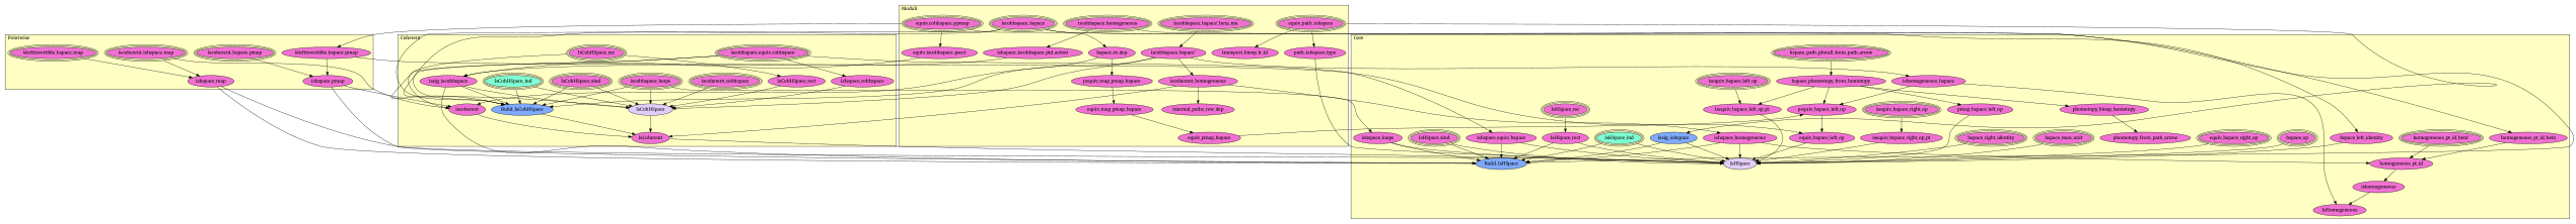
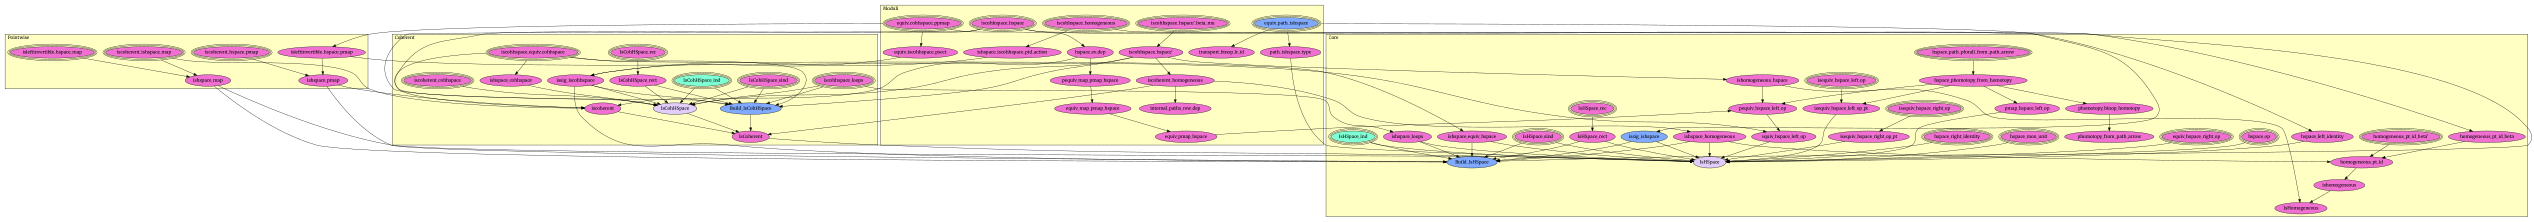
  digraph {
    fontname=Merriweather
    node [fillcolor="#F070D1" fontname=Merriweather style=filled]
    edge [fontname=Merriweather]
    n1 [label=isleftinvertible_hspace_pmap]
    n2 [label=iscoherent_hspace_pmap peripheries=3]
    n3 [label=ishspace_pmap]
    n4 [label=isleftinvertible_hspace_map peripheries=3]
    n5 [label=iscoherent_ishspace_map peripheries=3]
    n6 [label=ishspace_map]
    n7 [label=iscohhspace_loops peripheries=3]
    n8 [label=iscohhspace_equiv_cohhspace peripheries=3]
    n9 [label=issig_iscohhspace]
    n10 [label=iscoherent_cohhspace peripheries=3]
    n11 [label=ishspace_cohhspace]
    n12 [label=IsCohHSpace_sind peripheries=3]
    n13 [label=IsCohHSpace_rec peripheries=3]
    n14 [fillcolor="#7FFFD4" label=IsCohHSpace_ind peripheries=3]
    n15 [label=IsCohHSpace_rect]
    n16 [fillcolor="#7FAAFF" label=Build_IsCohHSpace]
    n17 [fillcolor="#E2CDFA" label=IsCohHSpace]
    n18 [label=iscoherent]
    n19 [label=IsCoherent]
    n20 [label=iscohhspace_hspace peripheries=3]
    n21 [label="iscohhspace_hspace'_beta_mu" peripheries=3]
    n22 [label="iscohhspace_hspace'"]
    n23 [label=iscoherent_homogeneous]
    n24 [label=internal_paths_rew_dep]
    n25 [label=iscohhspace_homogeneous peripheries=3]
    n26 [label=ishspace_iscohhspace_ptd_action]
    n27 [label=equiv_cohhspace_ppmap peripheries=3]
    n28 [label=hspace_ev_dep]
    n29 [label=pequiv_map_pmap_hspace]
    n30 [label=equiv_map_pmap_hspace]
    n31 [label=equiv_pmap_hspace]
    n32 [label=equiv_iscohhspace_psect]
-   n33 [label=equiv_path_ishspace peripheries=3]
+   n33 [fillcolor="#7FAAFF" label=equiv_path_ishspace peripheries=3]
    n34 [label=transport_binop_lr_id]
    n35 [label=path_ishspace_type]
    n36 [label=ishspace_loops]
    n37 [label=ishspace_equiv_hspace]
    n38 [label=hspace_path_pforall_from_path_arrow peripheries=3]
    n39 [label=hspace_phomotopy_from_homotopy]
    n40 [label=phomotopy_binop_homotopy]
    n41 [label=phomotopy_from_path_arrow]
    n42 [label=ishomogeneous_hspace]
    n43 [label=ishspace_homogeneous]
    n44 [label="homogeneous_pt_id_beta'" peripheries=3]
    n45 [label=homogeneous_pt_id_beta]
    n46 [label=homogeneous_pt_id]
    n47 [label=ishomogeneous]
    n48 [label=IsHomogeneous]
    n49 [label=isequiv_hspace_right_op peripheries=3]
    n50 [label=isequiv_hspace_left_op peripheries=3]
    n51 [label=pequiv_hspace_left_op]
    n52 [label=pmap_hspace_left_op]
    n53 [label=equiv_hspace_right_op peripheries=3]
    n54 [label=equiv_hspace_left_op]
    n55 [label=isequiv_hspace_right_op_pt]
    n56 [label=isequiv_hspace_left_op_pt]
    n57 [fillcolor="#7FAAFF" label=issig_ishspace]
    n58 [label=hspace_mon_unit peripheries=3]
    n59 [label=hspace_right_identity peripheries=3]
    n60 [label=hspace_left_identity]
    n61 [label=hspace_op peripheries=3]
    n62 [label=IsHSpace_sind peripheries=3]
    n63 [label=IsHSpace_rec peripheries=3]
    n64 [fillcolor="#7FFFD4" label=IsHSpace_ind peripheries=3]
    n65 [label=IsHSpace_rect]
    n66 [fillcolor="#7FAAFF" label=Build_IsHSpace]
    n67 [fillcolor="#E2CDFA" label=IsHSpace]
    subgraph cluster_1 {
      fillcolor="#FFFFC3"
      label=Pointwise
      labeljust=l
      style=filled
      n1
      n2
      n3
      n4
      n5
      n6
    }
    subgraph cluster_2 {
      fillcolor="#FFFFC3"
      label=Coherent
      labeljust=l
      style=filled
      n7
      n8
      n9
      n10
      n11
      n12
      n13
      n14
      n15
      n16
      n17
      n18
      n19
    }
    subgraph cluster_3 {
      fillcolor="#FFFFC3"
      label=Moduli
      labeljust=l
      style=filled
      n20
      n21
      n22
      n23
      n24
      n25
      n26
      n27
      n28
      n29
      n30
      n31
      n32
      n33
      n34
      n35
    }
    subgraph cluster_4 {
      fillcolor="#FFFFC3"
      label=Core
      labeljust=l
      style=filled
      n36
      n37
      n38
      n39
      n40
      n41
      n42
      n43
      n44
      n45
      n46
      n47
      n48
      n49
      n50
      n51
      n52
      n53
      n54
      n55
      n56
      n57
      n58
      n59
      n60
      n61
      n62
      n63
      n64
      n65
      n66
      n67
    }
    n1 -> n3
    n1 -> n54
    n2 -> n3
    n3 -> n18
    n3 -> n66
    n4 -> n6
    n5 -> n6
    n5 -> n18
    n6 -> n66
    n6 -> n67
    n7 -> n16
    n7 -> n17
    n7 -> n36
    n8 -> n11
    n8 -> n16
    n8 -> n18
    n8 -> n37
    n9 -> n16
    n9 -> n17
    n9 -> n66
    n10 -> n17
    n11 -> n17
    n12 -> n16
    n12 -> n17
    n13 -> n15
    n14 -> n16
    n14 -> n17
-   n13 -> n16
+   n15 -> n16
    n15 -> n17
    n16 -> n19
    n17 -> n19
    n18 -> n19
    n19 -> n67
    n20 -> n16
    n20 -> n17
    n20 -> n60
    n20 -> n66
    n21 -> n22
    n22 -> n16
    n22 -> n17
    n22 -> n23
    n22 -> n42
    n23 -> n19
    n23 -> n24
    n23 -> n43
    n25 -> n26
    n25 -> n45
    n26 -> n9
    n27 -> n1
    n27 -> n28
    n27 -> n32
    n28 -> n18
    n28 -> n29
    n29 -> n30
    n30 -> n31
    n31 -> n51
    n32 -> n9
    n33 -> n34
    n33 -> n35
    n33 -> n57
    n35 -> n67
    n36 -> n66
    n36 -> n67
    n37 -> n66
    n37 -> n67
    n38 -> n39
    n39 -> n40
    n39 -> n51
    n39 -> n52
    n39 -> n56
    n40 -> n41
    n42 -> n48
    n42 -> n51
    n43 -> n46
    n43 -> n66
    n43 -> n67
    n44 -> n46
    n45 -> n46
    n46 -> n47
    n47 -> n48
    n49 -> n55
    n50 -> n56
    n51 -> n54
    n52 -> n67
    n53 -> n67
    n54 -> n67
    n55 -> n67
    n56 -> n67
    n57 -> n66
    n57 -> n67
    n58 -> n67
    n59 -> n67
    n60 -> n67
    n61 -> n67
    n62 -> n66
    n62 -> n67
    n63 -> n65
    n64 -> n66
    n64 -> n67
    n65 -> n66
    n65 -> n67
  }
